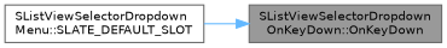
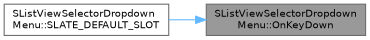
  digraph {
    rankdir=RL
    node [fontname=Helvetica fontsize=10 shape=box style=filled]
-   n1 [color=gray40 fillcolor=grey60 fontcolor=black height=0.2 label="SListViewSelectorDropdown\lOnKeyDown::OnKeyDown" width=0.4]
+   n1 [color=gray40 fillcolor=grey60 fontcolor=black height=0.2 label="SListViewSelectorDropdown\lMenu::OnKeyDown" width=0.4]
    n2 [color=grey40 fillcolor=white height=0.2 label="SListViewSelectorDropdown\lMenu::SLATE_DEFAULT_SLOT" width=0.4]
    n1 -> n2 [color=steelblue1 dir=back fontname=Helvetica fontsize=10 labelfontname=Helvetica labelfontsize=10 style=solid]
  }
